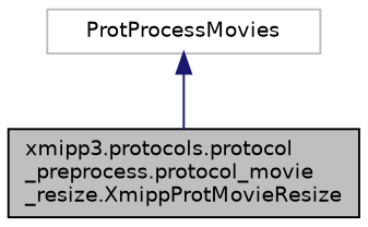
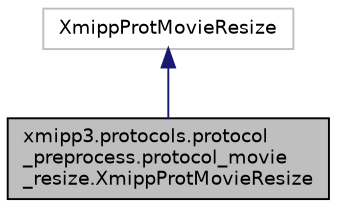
  digraph {
    node [fontname=Helvetica fontsize=10 shape=record style=filled]
    n1 [color=black fillcolor=grey75 fontcolor=black height=0.2 label="xmipp3.protocols.protocol\l_preprocess.protocol_movie\l_resize.XmippProtMovieResize" width=0.4]
-   n2 [color=grey75 fillcolor=white height=0.2 label=ProtProcessMovies width=0.4]
+   n2 [color=grey75 fillcolor=white height=0.2 label=XmippProtMovieResize width=0.4]
    n2 -> n1 [color=midnightblue dir=back fontname=Helvetica fontsize=10 labelfontname=Helvetica labelfontsize=10 style=solid]
  }
